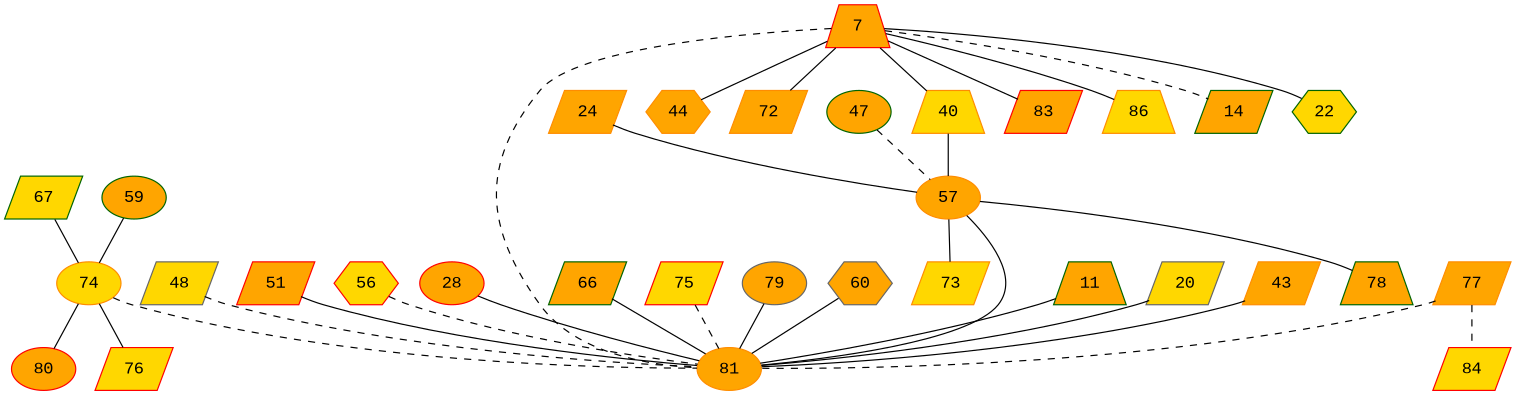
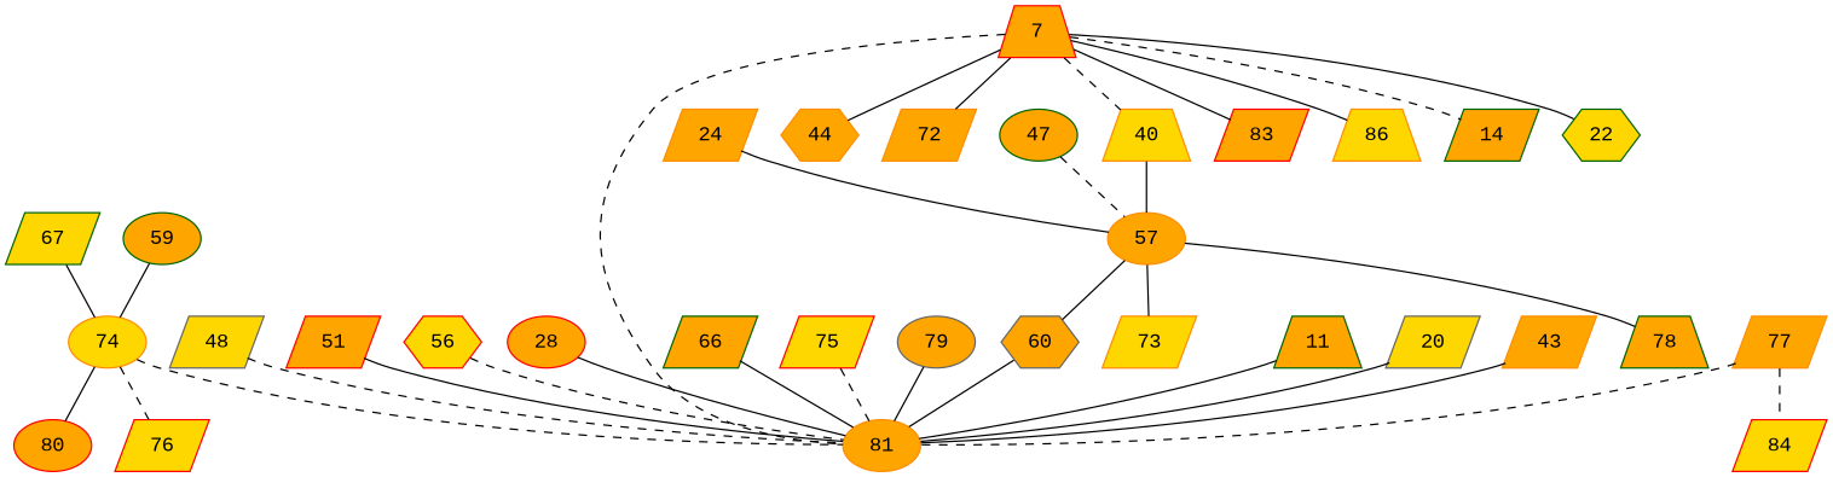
  graph {
    fontname="Liberation Mono"
    node [color=darkorange fillcolor=orange fontname="Liberation Mono" shape=parallelogram style=filled]
    edge [fontname="Liberation Mono" style=solid]
    7 [color=red shape=trapezium super="+4"]
    14 [color=darkgreen]
    22 [color=darkgreen fillcolor=gold shape=hexagon]
    40 [fillcolor=gold shape=trapezium super="+38"]
    44 [shape=hexagon]
    72 [super="+37+61+63"]
    81 [shape=ellipse super="+70+69+41+54+3"]
    83 [color=red]
    86 [fillcolor=gold shape=trapezium super="+82"]
    57 [shape=ellipse super="+25+35"]
    11 [color=darkgreen shape=trapezium]
    20 [color=gray40 fillcolor=gold]
    73 [fillcolor=gold]
    78 [color=darkgreen shape=trapezium super="+28"]
    24
    43
    47 [color=darkgreen shape=ellipse super="+27"]
    48 [color=gray40 fillcolor=gold]
    51 [color=red super="+50"]
    56 [color=red fillcolor=gold shape=hexagon]
    n21 [color=red label=28 shape=ellipse super="+21+52"]
    59 [color=darkgreen shape=ellipse super="+34"]
    74 [fillcolor=gold shape=ellipse super="+32+64+39"]
    76 [color=red fillcolor=gold]
    80 [color=red shape=ellipse]
    60 [color=gray40 shape=hexagon]
    66 [color=darkgreen]
    67 [color=darkgreen fillcolor=gold]
    75 [color=red fillcolor=gold]
    77 [super="+65"]
    84 [color=red fillcolor=gold]
    79 [color=gray40 shape=ellipse]
    7 -- 14 [style=dashed]
    7 -- 22
-   7 -- 40
+   7 -- 40 [style=dashed]
    7 -- 44
    7 -- 72
    7 -- 81 [style=dashed weight=3]
    7 -- 83
    7 -- 86
    40 -- 57
-   57 -- 81 [weight=4]
+   57 -- 60 [weight=4]
    57 -- 73
    57 -- 78
    11 -- 81
    20 -- 81
    24 -- 57
    43 -- 81
    47 -- 57 [style=dashed]
    48 -- 81 [style=dashed]
    51 -- 81
    56 -- 81 [style=dashed]
    n21 -- 81
    59 -- 74
    74 -- 81 [style=dashed weight=2]
-   74 -- 76
+   74 -- 76 [style=dashed]
    74 -- 80
    60 -- 81 [weight=2]
    66 -- 81
    67 -- 74
    75 -- 81 [style=dashed]
    77 -- 81 [style=dashed]
    77 -- 84 [style=dashed]
    79 -- 81
  }
